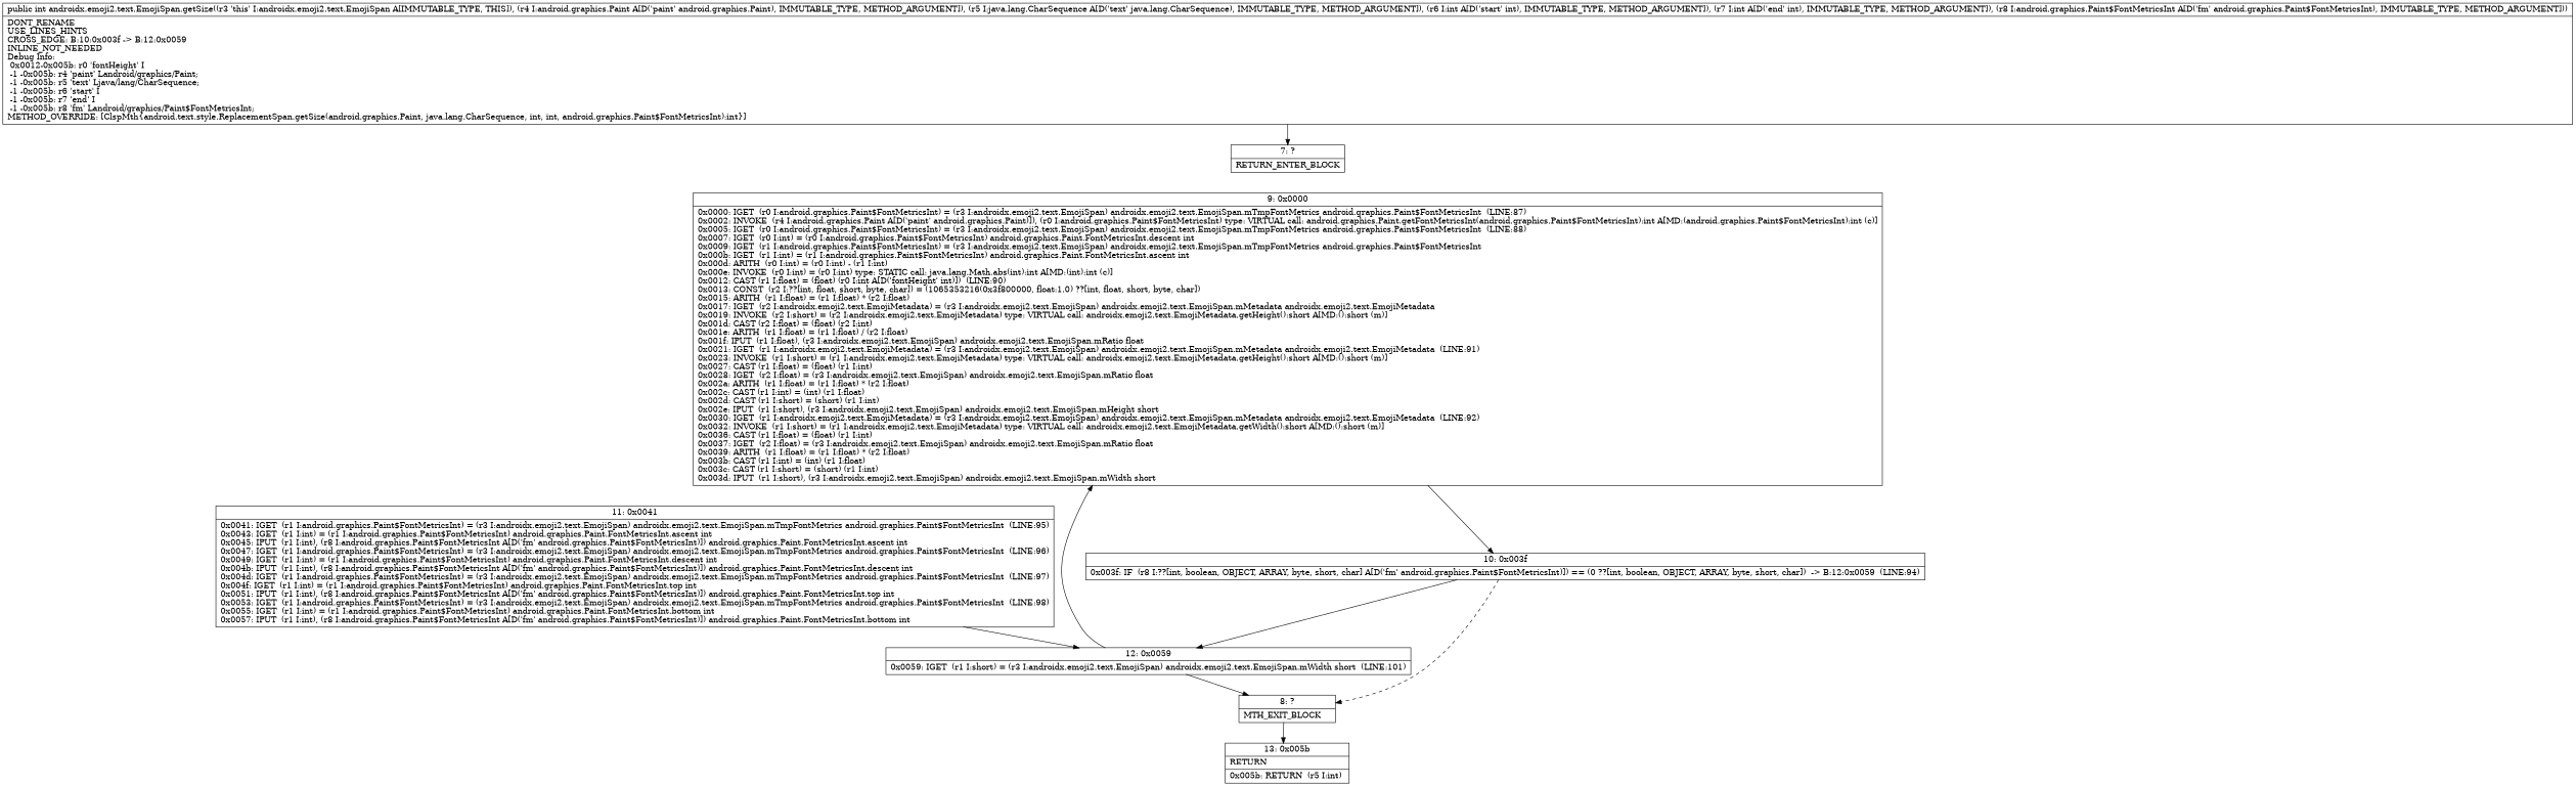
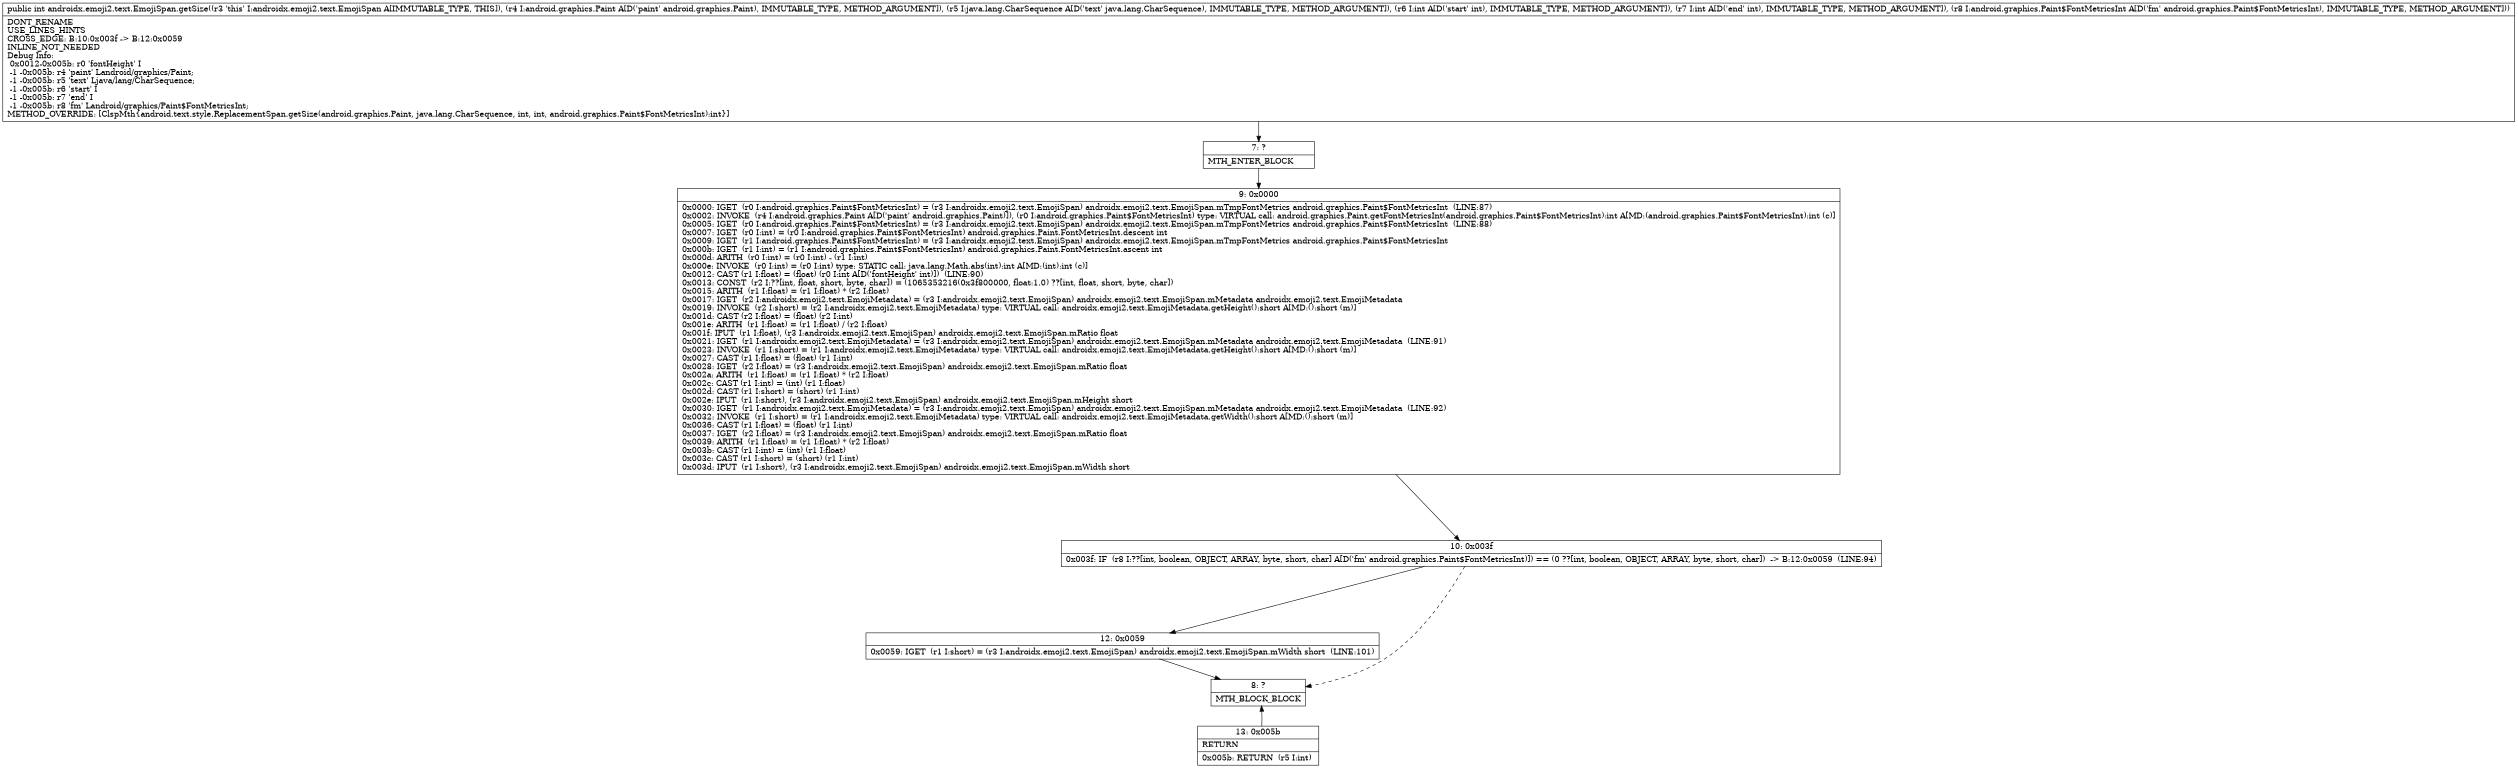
  digraph {
    node [shape=record]
-   n1 [label="{7\:\ ?|RETURN_ENTER_BLOCK\l}"]
+   n1 [label="{7\:\ ?|MTH_ENTER_BLOCK\l}"]
    n2 [label="{9\:\ 0x0000|0x0000: IGET  (r0 I:android.graphics.Paint$FontMetricsInt) = (r3 I:androidx.emoji2.text.EmojiSpan) androidx.emoji2.text.EmojiSpan.mTmpFontMetrics android.graphics.Paint$FontMetricsInt  (LINE:87)\l0x0002: INVOKE  (r4 I:android.graphics.Paint A[D('paint' android.graphics.Paint)]), (r0 I:android.graphics.Paint$FontMetricsInt) type: VIRTUAL call: android.graphics.Paint.getFontMetricsInt(android.graphics.Paint$FontMetricsInt):int A[MD:(android.graphics.Paint$FontMetricsInt):int (c)]\l0x0005: IGET  (r0 I:android.graphics.Paint$FontMetricsInt) = (r3 I:androidx.emoji2.text.EmojiSpan) androidx.emoji2.text.EmojiSpan.mTmpFontMetrics android.graphics.Paint$FontMetricsInt  (LINE:88)\l0x0007: IGET  (r0 I:int) = (r0 I:android.graphics.Paint$FontMetricsInt) android.graphics.Paint.FontMetricsInt.descent int \l0x0009: IGET  (r1 I:android.graphics.Paint$FontMetricsInt) = (r3 I:androidx.emoji2.text.EmojiSpan) androidx.emoji2.text.EmojiSpan.mTmpFontMetrics android.graphics.Paint$FontMetricsInt \l0x000b: IGET  (r1 I:int) = (r1 I:android.graphics.Paint$FontMetricsInt) android.graphics.Paint.FontMetricsInt.ascent int \l0x000d: ARITH  (r0 I:int) = (r0 I:int) \- (r1 I:int) \l0x000e: INVOKE  (r0 I:int) = (r0 I:int) type: STATIC call: java.lang.Math.abs(int):int A[MD:(int):int (c)]\l0x0012: CAST (r1 I:float) = (float) (r0 I:int A[D('fontHeight' int)])  (LINE:90)\l0x0013: CONST  (r2 I:??[int, float, short, byte, char]) = (1065353216(0x3f800000, float:1.0) ??[int, float, short, byte, char]) \l0x0015: ARITH  (r1 I:float) = (r1 I:float) * (r2 I:float) \l0x0017: IGET  (r2 I:androidx.emoji2.text.EmojiMetadata) = (r3 I:androidx.emoji2.text.EmojiSpan) androidx.emoji2.text.EmojiSpan.mMetadata androidx.emoji2.text.EmojiMetadata \l0x0019: INVOKE  (r2 I:short) = (r2 I:androidx.emoji2.text.EmojiMetadata) type: VIRTUAL call: androidx.emoji2.text.EmojiMetadata.getHeight():short A[MD:():short (m)]\l0x001d: CAST (r2 I:float) = (float) (r2 I:int) \l0x001e: ARITH  (r1 I:float) = (r1 I:float) \/ (r2 I:float) \l0x001f: IPUT  (r1 I:float), (r3 I:androidx.emoji2.text.EmojiSpan) androidx.emoji2.text.EmojiSpan.mRatio float \l0x0021: IGET  (r1 I:androidx.emoji2.text.EmojiMetadata) = (r3 I:androidx.emoji2.text.EmojiSpan) androidx.emoji2.text.EmojiSpan.mMetadata androidx.emoji2.text.EmojiMetadata  (LINE:91)\l0x0023: INVOKE  (r1 I:short) = (r1 I:androidx.emoji2.text.EmojiMetadata) type: VIRTUAL call: androidx.emoji2.text.EmojiMetadata.getHeight():short A[MD:():short (m)]\l0x0027: CAST (r1 I:float) = (float) (r1 I:int) \l0x0028: IGET  (r2 I:float) = (r3 I:androidx.emoji2.text.EmojiSpan) androidx.emoji2.text.EmojiSpan.mRatio float \l0x002a: ARITH  (r1 I:float) = (r1 I:float) * (r2 I:float) \l0x002c: CAST (r1 I:int) = (int) (r1 I:float) \l0x002d: CAST (r1 I:short) = (short) (r1 I:int) \l0x002e: IPUT  (r1 I:short), (r3 I:androidx.emoji2.text.EmojiSpan) androidx.emoji2.text.EmojiSpan.mHeight short \l0x0030: IGET  (r1 I:androidx.emoji2.text.EmojiMetadata) = (r3 I:androidx.emoji2.text.EmojiSpan) androidx.emoji2.text.EmojiSpan.mMetadata androidx.emoji2.text.EmojiMetadata  (LINE:92)\l0x0032: INVOKE  (r1 I:short) = (r1 I:androidx.emoji2.text.EmojiMetadata) type: VIRTUAL call: androidx.emoji2.text.EmojiMetadata.getWidth():short A[MD:():short (m)]\l0x0036: CAST (r1 I:float) = (float) (r1 I:int) \l0x0037: IGET  (r2 I:float) = (r3 I:androidx.emoji2.text.EmojiSpan) androidx.emoji2.text.EmojiSpan.mRatio float \l0x0039: ARITH  (r1 I:float) = (r1 I:float) * (r2 I:float) \l0x003b: CAST (r1 I:int) = (int) (r1 I:float) \l0x003c: CAST (r1 I:short) = (short) (r1 I:int) \l0x003d: IPUT  (r1 I:short), (r3 I:androidx.emoji2.text.EmojiSpan) androidx.emoji2.text.EmojiSpan.mWidth short \l}"]
    n3 [label="{10\:\ 0x003f|0x003f: IF  (r8 I:??[int, boolean, OBJECT, ARRAY, byte, short, char] A[D('fm' android.graphics.Paint$FontMetricsInt)]) == (0 ??[int, boolean, OBJECT, ARRAY, byte, short, char])  \-\> B:12:0x0059  (LINE:94)\l}"]
    n4 [label="{12\:\ 0x0059|0x0059: IGET  (r1 I:short) = (r3 I:androidx.emoji2.text.EmojiSpan) androidx.emoji2.text.EmojiSpan.mWidth short  (LINE:101)\l}"]
-   n5 [label="{8\:\ ?|MTH_EXIT_BLOCK\l}"]
-   n6 [label="{11\:\ 0x0041|0x0041: IGET  (r1 I:android.graphics.Paint$FontMetricsInt) = (r3 I:androidx.emoji2.text.EmojiSpan) androidx.emoji2.text.EmojiSpan.mTmpFontMetrics android.graphics.Paint$FontMetricsInt  (LINE:95)\l0x0043: IGET  (r1 I:int) = (r1 I:android.graphics.Paint$FontMetricsInt) android.graphics.Paint.FontMetricsInt.ascent int \l0x0045: IPUT  (r1 I:int), (r8 I:android.graphics.Paint$FontMetricsInt A[D('fm' android.graphics.Paint$FontMetricsInt)]) android.graphics.Paint.FontMetricsInt.ascent int \l0x0047: IGET  (r1 I:android.graphics.Paint$FontMetricsInt) = (r3 I:androidx.emoji2.text.EmojiSpan) androidx.emoji2.text.EmojiSpan.mTmpFontMetrics android.graphics.Paint$FontMetricsInt  (LINE:96)\l0x0049: IGET  (r1 I:int) = (r1 I:android.graphics.Paint$FontMetricsInt) android.graphics.Paint.FontMetricsInt.descent int \l0x004b: IPUT  (r1 I:int), (r8 I:android.graphics.Paint$FontMetricsInt A[D('fm' android.graphics.Paint$FontMetricsInt)]) android.graphics.Paint.FontMetricsInt.descent int \l0x004d: IGET  (r1 I:android.graphics.Paint$FontMetricsInt) = (r3 I:androidx.emoji2.text.EmojiSpan) androidx.emoji2.text.EmojiSpan.mTmpFontMetrics android.graphics.Paint$FontMetricsInt  (LINE:97)\l0x004f: IGET  (r1 I:int) = (r1 I:android.graphics.Paint$FontMetricsInt) android.graphics.Paint.FontMetricsInt.top int \l0x0051: IPUT  (r1 I:int), (r8 I:android.graphics.Paint$FontMetricsInt A[D('fm' android.graphics.Paint$FontMetricsInt)]) android.graphics.Paint.FontMetricsInt.top int \l0x0053: IGET  (r1 I:android.graphics.Paint$FontMetricsInt) = (r3 I:androidx.emoji2.text.EmojiSpan) androidx.emoji2.text.EmojiSpan.mTmpFontMetrics android.graphics.Paint$FontMetricsInt  (LINE:98)\l0x0055: IGET  (r1 I:int) = (r1 I:android.graphics.Paint$FontMetricsInt) android.graphics.Paint.FontMetricsInt.bottom int \l0x0057: IPUT  (r1 I:int), (r8 I:android.graphics.Paint$FontMetricsInt A[D('fm' android.graphics.Paint$FontMetricsInt)]) android.graphics.Paint.FontMetricsInt.bottom int \l}"]
+   n5 [label="{8\:\ ?|MTH_BLOCK_BLOCK\l}"]
    n7 [label="{13\:\ 0x005b|RETURN\l|0x005b: RETURN  (r5 I:int) \l}"]
    n8 [label="{public int androidx.emoji2.text.EmojiSpan.getSize((r3 'this' I:androidx.emoji2.text.EmojiSpan A[IMMUTABLE_TYPE, THIS]), (r4 I:android.graphics.Paint A[D('paint' android.graphics.Paint), IMMUTABLE_TYPE, METHOD_ARGUMENT]), (r5 I:java.lang.CharSequence A[D('text' java.lang.CharSequence), IMMUTABLE_TYPE, METHOD_ARGUMENT]), (r6 I:int A[D('start' int), IMMUTABLE_TYPE, METHOD_ARGUMENT]), (r7 I:int A[D('end' int), IMMUTABLE_TYPE, METHOD_ARGUMENT]), (r8 I:android.graphics.Paint$FontMetricsInt A[D('fm' android.graphics.Paint$FontMetricsInt), IMMUTABLE_TYPE, METHOD_ARGUMENT]))  | DONT_RENAME\lUSE_LINES_HINTS\lCROSS_EDGE: B:10:0x003f \-\> B:12:0x0059\lINLINE_NOT_NEEDED\lDebug Info:\l  0x0012\-0x005b: r0 'fontHeight' I\l  \-1 \-0x005b: r4 'paint' Landroid\/graphics\/Paint;\l  \-1 \-0x005b: r5 'text' Ljava\/lang\/CharSequence;\l  \-1 \-0x005b: r6 'start' I\l  \-1 \-0x005b: r7 'end' I\l  \-1 \-0x005b: r8 'fm' Landroid\/graphics\/Paint$FontMetricsInt;\lMETHOD_OVERRIDE: [ClspMth\{android.text.style.ReplacementSpan.getSize(android.graphics.Paint, java.lang.CharSequence, int, int, android.graphics.Paint$FontMetricsInt):int\}]\l}"]
-   n4 -> n2
+   n1 -> n2
    n2 -> n3
    n3 -> n4
    n3 -> n5 [style=dashed]
    n4 -> n5
-   n6 -> n4
-   n5 -> n7
+   n7 -> n5
    n8 -> n1
  }
